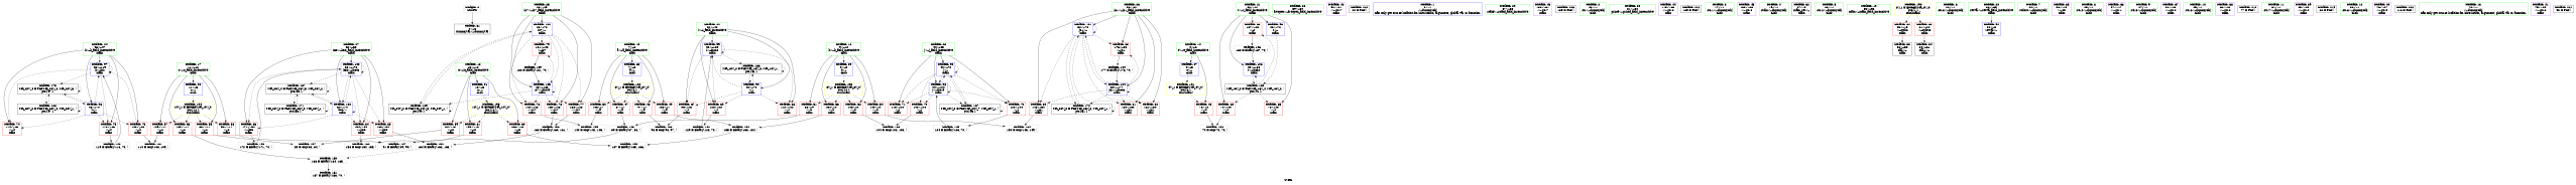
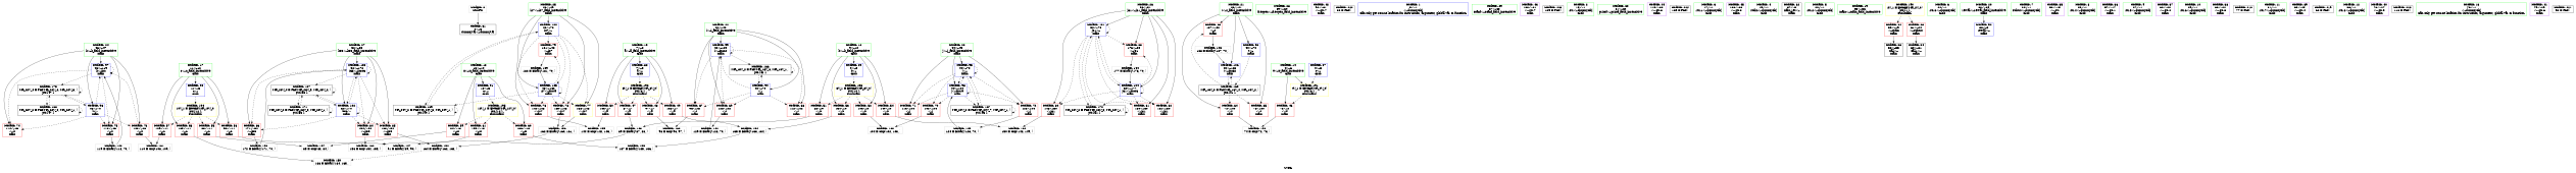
  digraph {
    label=SVFG
    node [color=red shape=record]
    edge [style=dashed]
    n1 [color=grey label="{NodeID: 0\nNullPtr}"]
    n2 [color=black label="{NodeID: 31\n2\<--3\ndummyVal\<--dummyVal\n}"]
    n3 [color=blue label="{NodeID: 97\n46\<--119\nk\<--inc\nmain\n}"]
    n4 [label="{NodeID: 74\n114\<--46\n\<--k\nmain\n}"]
    n5 [label="{NodeID: 75\n118\<--46\n\<--k\nmain\n}"]
    n6 [color=black label="{NodeID: 175\nMR_22V_4 = PHI(MR_22V_6, MR_22V_3, )\npts\{47 \}\n}"]
    n7 [label="{NodeID: 73\n108\<--46\n\<--k\nmain\n}"]
    n8 [color=grey label="{NodeID: 161\n110 = cmp(108, 109, )\n}"]
    n9 [color=grey label="{NodeID: 148\n119 = Binary(118, 70, )\n}"]
    n10 [color=black label="{NodeID: 168\nMR_22V_2 = PHI(MR_22V_8, MR_22V_1, )\npts\{47 \}\n}"]
    n11 [color=blue label="{NodeID: 96\n46\<--70\nk\<--\nmain\n}"]
    n12 [color=green label="{NodeID: 14\n4\<--6\nT\<--T_field_insensitive\nGlob }"]
    n13 [label="{NodeID: 46\n73\<--4\n\<--T\nmain\n}"]
    n14 [color=blue label="{NodeID: 87\n4\<--5\nT\<--\nGlob }"]
    n15 [color=grey label="{NodeID: 158\n74 = cmp(72, 73, )\n}"]
    n16 [color=yellow label="{NodeID: 191\n4V_1 = ENCHI(MR_4V_0)\npts\{6 \}\nFun[main]}" style=double]
    n17 [color=yellow label="{NodeID: 194\n10V_1 = ENCHI(MR_10V_0)\npts\{12 \}\nFun[main]}" style=double]
    n18 [label="{NodeID: 55\n83\<--11\n\<--c\nmain\n}"]
    n19 [label="{NodeID: 56\n90\<--11\n\<--c\nmain\n}"]
    n20 [label="{NodeID: 57\n109\<--11\n\<--c\nmain\n}"]
    n21 [label="{NodeID: 58\n165\<--11\n\<--c\nmain\n}"]
    n22 [color=grey label="{NodeID: 157\n85 = cmp(83, 84, )\n}"]
    n23 [color=grey label="{NodeID: 147\n91 = Binary(89, 90, )\n}"]
    n24 [color=grey label="{NodeID: 150\n166 = Binary(164, 165, )\n}"]
-   n25 [color=grey label="{NodeID: 151\n167 = Binary(166, 70, )\n}"]
    n26 [color=green label="{NodeID: 28\n59\<--60\nfreopen\<--freopen_field_insensitive\n}"]
    n27 [color=purple label="{NodeID: 42\n92\<--31\n\<--.str.7\nmain\n}"]
    n28 [color=black label="{NodeID: 222\n80 = PHI()\n}"]
    n29 [color=grey label="{NodeID: 153\n172 = Binary(171, 70, )\n}"]
    n30 [color=blue label="{NodeID: 103\n52\<--172\nk35\<--inc43\nmain\n}"]
    n31 [label="{NodeID: 84\n154\<--52\n\<--k35\nmain\n}"]
    n32 [label="{NodeID: 85\n163\<--52\n\<--k35\nmain\n}"]
    n33 [label="{NodeID: 86\n171\<--52\n\<--k35\nmain\n}"]
    n34 [color=black label="{NodeID: 187\nMR_28V_4 = PHI(MR_28V_5, MR_28V_2, )\npts\{53 \}\n}"]
    n35 [color=blue label="{NodeID: 102\n52\<--70\nk35\<--\nmain\n}"]
    n36 [color=grey label="{NodeID: 162\n156 = cmp(154, 155, )\n}"]
    n37 [color=grey label="{NodeID: 152\n164 = Binary(162, 163, )\n}"]
    n38 [color=black label="{NodeID: 171\nMR_28V_2 = PHI(MR_28V_3, MR_28V_1, )\npts\{53 \}\n}"]
    n39 [label="{NodeID: 70\n102\<--44\n\<--j\nmain\n}"]
    n40 [color=grey label="{NodeID: 160\n104 = cmp(102, 103, )\n}"]
    n41 [color=black label="{NodeID: 167\nMR_20V_2 = PHI(MR_20V_7, MR_20V_1, )\npts\{45 \}\n}"]
    n42 [color=blue label="{NodeID: 95\n44\<--70\nj\<--\nmain\n}"]
    n43 [color=blue label="{NodeID: 98\n44\<--124\nj\<--inc19\nmain\n}"]
    n44 [label="{NodeID: 71\n113\<--44\n\<--j\nmain\n}"]
    n45 [label="{NodeID: 72\n123\<--44\n\<--j\nmain\n}"]
    n46 [color=grey label="{NodeID: 145\n124 = Binary(123, 70, )\n}"]
    n47 [color=blue label="{NodeID: 1\n5\<--1\n\<--dummyObj\nCan only get source location for instruction, argument, global var or function.}"]
    n48 [color=green label="{NodeID: 15\n7\<--8\na\<--a_field_insensitive\nGlob }"]
    n49 [label="{NodeID: 47\n87\<--7\n\<--a\nmain\n}"]
    n50 [label="{NodeID: 48\n97\<--7\n\<--a\nmain\n}"]
    n51 [label="{NodeID: 49\n133\<--7\n\<--a\nmain\n}"]
    n52 [label="{NodeID: 50\n143\<--7\n\<--a\nmain\n}"]
    n53 [color=blue label="{NodeID: 88\n7\<--5\na\<--\nGlob }"]
    n54 [color=grey label="{NodeID: 143\n89 = Binary(87, 88, )\n}"]
    n55 [color=grey label="{NodeID: 163\n98 = cmp(96, 97, )\n}"]
    n56 [color=grey label="{NodeID: 154\n135 = Binary(133, 134, )\n}"]
    n57 [color=grey label="{NodeID: 159\n144 = cmp(142, 143, )\n}"]
    n58 [color=yellow label="{NodeID: 192\n6V_1 = ENCHI(MR_6V_0)\npts\{8 \}\nFun[main]}" style=double]
    n59 [color=grey label="{NodeID: 155\n137 = Binary(135, 136, )\n}"]
    n60 [color=yellow label="{NodeID: 195\n12V_1 = ENCHI(MR_12V_0)\npts\{14 \}\nFun[main]}" style=double]
    n61 [label="{NodeID: 59\n84\<--13\n\<--K\nmain\n}"]
    n62 [label="{NodeID: 60\n136\<--13\n\<--K\nmain\n}"]
    n63 [label="{NodeID: 61\n155\<--13\n\<--K\nmain\n}"]
    n64 [color=green label="{NodeID: 29\n67\<--68\nscanf\<--scanf_field_insensitive\n}"]
    n65 [color=purple label="{NodeID: 43\n138\<--31\n\<--.str.7\nmain\n}"]
    n66 [color=black label="{NodeID: 223\n139 = PHI()\n}"]
    n67 [color=green label="{NodeID: 2\n15\<--1\n.str\<--dummyObj\nGlob }"]
    n68 [color=blue label="{NodeID: 99\n42\<--129\ni\<--inc22\nmain\n}"]
    n69 [label="{NodeID: 67\n96\<--42\n\<--i\nmain\n}"]
    n70 [label="{NodeID: 68\n112\<--42\n\<--i\nmain\n}"]
    n71 [label="{NodeID: 69\n128\<--42\n\<--i\nmain\n}"]
    n72 [color=black label="{NodeID: 166\nMR_18V_2 = PHI(MR_18V_6, MR_18V_1, )\npts\{43 \}\n}"]
    n73 [color=grey label="{NodeID: 142\n129 = Binary(128, 70, )\n}"]
    n74 [color=blue label="{NodeID: 94\n42\<--70\ni\<--\nmain\n}"]
    n75 [color=green label="{NodeID: 16\n9\<--10\nb\<--b_field_insensitive\nGlob }"]
    n76 [label="{NodeID: 51\n88\<--9\n\<--b\nmain\n}"]
    n77 [label="{NodeID: 52\n103\<--9\n\<--b\nmain\n}"]
    n78 [label="{NodeID: 53\n134\<--9\n\<--b\nmain\n}"]
    n79 [label="{NodeID: 54\n149\<--9\n\<--b\nmain\n}"]
    n80 [color=blue label="{NodeID: 89\n9\<--5\nb\<--\nGlob }"]
    n81 [color=grey label="{NodeID: 164\n150 = cmp(148, 149, )\n}"]
    n82 [color=yellow label="{NodeID: 193\n8V_1 = ENCHI(MR_8V_0)\npts\{10 \}\nFun[main]}" style=double]
    n83 [color=green label="{NodeID: 30\n81\<--82\nprintf\<--printf_field_insensitive\n}"]
    n84 [color=purple label="{NodeID: 44\n115\<--33\n\<--.str.8\nmain\n}"]
    n85 [color=black label="{NodeID: 224\n169 = PHI()\n}"]
    n86 [color=black label="{NodeID: 169\nMR_24V_2 = PHI(MR_24V_3, MR_24V_1, )\npts\{49 \}\n}"]
    n87 [color=blue label="{NodeID: 100\n48\<--70\ni27\<--\nmain\n}"]
    n88 [label="{NodeID: 76\n142\<--48\n\<--i27\nmain\n}"]
-   n89 [label="{NodeID: 77\n158\<--48\n\<--i27\nmain\n}"]
+   n89 [color=yellow label="{NodeID: 77\n158\<--48\n\<--i27\nmain\n}"]
    n90 [label="{NodeID: 78\n160\<--48\n\<--i27\nmain\n}"]
    n91 [label="{NodeID: 79\n181\<--48\n\<--i27\nmain\n}"]
    n92 [color=blue label="{NodeID: 105\n48\<--182\ni27\<--inc49\nmain\n}"]
    n93 [color=grey label="{NodeID: 156\n162 = Binary(160, 161, )\n}"]
    n94 [color=grey label="{NodeID: 149\n182 = Binary(181, 70, )\n}"]
    n95 [color=green label="{NodeID: 3\n17\<--1\n.str.1\<--dummyObj\nGlob }"]
    n96 [color=green label="{NodeID: 17\n11\<--12\nc\<--c_field_insensitive\nGlob }"]
    n97 [color=blue label="{NodeID: 90\n11\<--5\nc\<--\nGlob }"]
    n98 [color=purple label="{NodeID: 45\n168\<--33\n\<--.str.8\nmain\n}"]
    n99 [color=black label="{NodeID: 170\nMR_26V_2 = PHI(MR_26V_3, MR_26V_1, )\npts\{51 \}\n}"]
    n100 [color=blue label="{NodeID: 101\n50\<--70\nj31\<--\nmain\n}"]
    n101 [label="{NodeID: 80\n148\<--50\n\<--j31\nmain\n}"]
    n102 [label="{NodeID: 81\n159\<--50\n\<--j31\nmain\n}"]
    n103 [label="{NodeID: 82\n161\<--50\n\<--j31\nmain\n}"]
    n104 [label="{NodeID: 83\n176\<--50\n\<--j31\nmain\n}"]
    n105 [color=blue label="{NodeID: 104\n50\<--177\nj31\<--inc46\nmain\n}"]
    n106 [color=grey label="{NodeID: 144\n177 = Binary(176, 70, )\n}"]
    n107 [color=green label="{NodeID: 4\n19\<--1\nstdin\<--dummyObj\nGlob }"]
    n108 [color=green label="{NodeID: 18\n13\<--14\nK\<--K_field_insensitive\nGlob }"]
    n109 [color=blue label="{NodeID: 91\n13\<--5\nK\<--\nGlob }"]
    n110 [color=black label="{NodeID: 32\n37\<--5\nmain_ret\<--\nmain\n}"]
    n111 [color=green label="{NodeID: 5\n20\<--1\n.str.2\<--dummyObj\nGlob }"]
    n112 [color=green label="{NodeID: 19\n35\<--36\nmain\<--main_field_insensitive\n}"]
    n113 [color=black label="{NodeID: 33\n58\<--55\ncall\<--\nmain\n}"]
    n114 [color=green label="{NodeID: 6\n22\<--1\n.str.3\<--dummyObj\nGlob }"]
    n115 [color=green label="{NodeID: 20\n38\<--39\nretval\<--retval_field_insensitive\nmain\n}"]
    n116 [color=blue label="{NodeID: 92\n38\<--5\nretval\<--\nmain\n}"]
    n117 [color=black label="{NodeID: 34\n64\<--61\ncall1\<--\nmain\n}"]
    n118 [label="{NodeID: 62\n55\<--19\n\<--stdin\nmain\n}"]
    n119 [color=green label="{NodeID: 7\n24\<--1\nstdout\<--dummyObj\nGlob }"]
    n120 [color=green label="{NodeID: 21\n40\<--41\nt\<--t_field_insensitive\nmain\n}"]
    n121 [label="{NodeID: 64\n72\<--40\n\<--t\nmain\n}"]
    n122 [label="{NodeID: 65\n78\<--40\n\<--t\nmain\n}"]
    n123 [label="{NodeID: 66\n187\<--40\n\<--t\nmain\n}"]
    n124 [color=blue label="{NodeID: 93\n40\<--70\nt\<--\nmain\n}"]
    n125 [color=blue label="{NodeID: 106\n40\<--188\nt\<--inc52\nmain\n}"]
    n126 [color=grey label="{NodeID: 146\n188 = Binary(187, 70, )\n}"]
    n127 [color=black label="{NodeID: 165\nMR_16V_3 = PHI(MR_16V_4, MR_16V_2, )\npts\{41 \}\n}"]
    n128 [color=purple label="{NodeID: 35\n56\<--15\n\<--.str\nmain\n}"]
    n129 [label="{NodeID: 63\n61\<--24\n\<--stdout\nmain\n}"]
    n130 [color=green label="{NodeID: 8\n25\<--1\n.str.4\<--dummyObj\nGlob }"]
    n131 [color=green label="{NodeID: 22\n42\<--43\ni\<--i_field_insensitive\nmain\n}"]
    n132 [color=purple label="{NodeID: 36\n57\<--17\n\<--.str.1\nmain\n}"]
    n133 [color=green label="{NodeID: 9\n27\<--1\n.str.5\<--dummyObj\nGlob }"]
    n134 [color=green label="{NodeID: 23\n44\<--45\nj\<--j_field_insensitive\nmain\n}"]
    n135 [color=purple label="{NodeID: 37\n62\<--20\n\<--.str.2\nmain\n}"]
    n136 [color=green label="{NodeID: 10\n29\<--1\n.str.6\<--dummyObj\nGlob }"]
    n137 [color=yellow label="{NodeID: 190\n2V_1 = ENCHI(MR_2V_0)\npts\{1 \}\nFun[main]}" style=double]
    n138 [color=green label="{NodeID: 24\n46\<--47\nk\<--k_field_insensitive\nmain\n}"]
    n139 [color=purple label="{NodeID: 38\n63\<--22\n\<--.str.3\nmain\n}"]
    n140 [color=black label="{NodeID: 218\n77 = PHI()\n}"]
    n141 [color=green label="{NodeID: 11\n31\<--1\n.str.7\<--dummyObj\nGlob }"]
    n142 [color=green label="{NodeID: 25\n48\<--49\ni27\<--i27_field_insensitive\nmain\n}"]
    n143 [color=purple label="{NodeID: 39\n65\<--25\n\<--.str.4\nmain\n}"]
    n144 [color=black label="{NodeID: 219\n66 = PHI()\n}"]
    n145 [color=green label="{NodeID: 12\n33\<--1\n.str.8\<--dummyObj\nGlob }"]
    n146 [color=green label="{NodeID: 26\n50\<--51\nj31\<--j31_field_insensitive\nmain\n}"]
    n147 [color=purple label="{NodeID: 40\n76\<--27\n\<--.str.5\nmain\n}"]
    n148 [color=black label="{NodeID: 220\n116 = PHI()\n}"]
    n149 [color=green label="{NodeID: 13\n70\<--1\n\<--dummyObj\nCan only get source location for instruction, argument, global var or function.}"]
    n150 [color=green label="{NodeID: 27\n52\<--53\nk35\<--k35_field_insensitive\nmain\n}"]
    n151 [color=purple label="{NodeID: 41\n79\<--29\n\<--.str.6\nmain\n}"]
    n152 [color=black label="{NodeID: 221\n93 = PHI()\n}"]
    n1 -> n2 [style=solid]
    n3 -> n3
    n3 -> n4
    n3 -> n5
    n3 -> n6
    n5 -> n9 [style=solid]
    n6 -> n6
    n6 -> n10
    n6 -> n11
    n7 -> n3
    n7 -> n8 [style=solid]
    n9 -> n3 [style=solid]
    n10 -> n6
    n10 -> n10
    n11 -> n3
    n11 -> n4
    n11 -> n5
    n11 -> n6
    n11 -> n7
    n12 -> n13 [style=solid]
-   n12 -> n14 [style=solid]
+   n12 -> n16 [style=solid]
    n13 -> n15 [style=solid]
    n14 -> n16
    n16 -> n13
    n17 -> n18
    n17 -> n19
    n17 -> n20
    n17 -> n21
    n18 -> n22 [style=solid]
    n19 -> n23 [style=solid]
    n20 -> n8 [style=solid]
    n21 -> n24 [style=solid]
-   n24 -> n25 [style=solid]
    n29 -> n30 [style=solid]
    n30 -> n30
    n30 -> n31
    n30 -> n32
    n30 -> n33
    n30 -> n34
    n30 -> n35
    n31 -> n36 [style=solid]
    n32 -> n37 [style=solid]
    n33 -> n29 [style=solid]
    n34 -> n34
    n34 -> n35
    n34 -> n38
    n35 -> n30
    n35 -> n31
    n35 -> n32
    n35 -> n33
    n35 -> n34
    n35 -> n35
    n37 -> n24
    n38 -> n34
    n38 -> n38
    n39 -> n40 [style=solid]
    n41 -> n41
    n41 -> n42
    n42 -> n39
    n42 -> n41
    n42 -> n42
    n42 -> n43
    n42 -> n44
    n42 -> n45
    n43 -> n39
    n43 -> n41
    n43 -> n42
    n43 -> n43
    n43 -> n44
    n43 -> n45
    n45 -> n46 [style=solid]
    n46 -> n43 [style=solid]
    n48 -> n49 [style=solid]
    n48 -> n50 [style=solid]
    n48 -> n51 [style=solid]
    n48 -> n52 [style=solid]
    n48 -> n53 [style=solid]
    n49 -> n54 [style=solid]
    n50 -> n55 [style=solid]
    n51 -> n56 [style=solid]
    n52 -> n57 [style=solid]
    n53 -> n58
    n54 -> n23 [style=solid]
    n56 -> n59 [style=solid]
    n58 -> n49
    n58 -> n50
    n58 -> n51
    n58 -> n52
    n60 -> n61
    n60 -> n62
    n60 -> n63
    n61 -> n22 [style=solid]
    n62 -> n59 [style=solid]
    n63 -> n36 [style=solid]
    n68 -> n68
    n68 -> n69
    n68 -> n70
    n68 -> n71
    n68 -> n72
    n69 -> n55 [style=solid]
    n71 -> n73 [style=solid]
    n72 -> n72
    n72 -> n74
    n73 -> n68 [style=solid]
    n74 -> n68
    n74 -> n69
    n74 -> n70
    n74 -> n71
    n74 -> n72
    n75 -> n76 [style=solid]
    n75 -> n77 [style=solid]
    n75 -> n78 [style=solid]
    n75 -> n79 [style=solid]
    n75 -> n80 [style=solid]
    n76 -> n54 [style=solid]
    n77 -> n40 [style=solid]
    n78 -> n56 [style=solid]
    n79 -> n81 [style=solid]
    n80 -> n82
    n82 -> n76
    n82 -> n77
    n82 -> n78
    n82 -> n79
    n86 -> n86
    n86 -> n87
    n87 -> n86
    n87 -> n88
    n87 -> n89
    n87 -> n90
    n87 -> n91
    n87 -> n92
    n88 -> n57 [style=solid]
    n89 -> n93 [style=solid]
    n90 -> n93 [style=solid]
    n91 -> n94 [style=solid]
    n92 -> n86
    n92 -> n88
    n92 -> n89
    n92 -> n90
    n92 -> n91
    n92 -> n92
    n93 -> n37 [style=solid]
    n94 -> n92 [style=solid]
    n96 -> n18 [style=solid]
    n96 -> n19 [style=solid]
    n96 -> n20 [style=solid]
    n96 -> n21 [style=solid]
    n96 -> n97 [style=solid]
    n97 -> n17
    n99 -> n99
    n99 -> n100
    n100 -> n99
    n100 -> n100
    n100 -> n101
    n100 -> n102
    n100 -> n103
    n100 -> n104
    n100 -> n105
    n101 -> n81 [style=solid]
    n104 -> n106 [style=solid]
    n105 -> n99
    n105 -> n100
    n105 -> n101
    n105 -> n102
    n105 -> n103
    n105 -> n104
    n105 -> n105
    n106 -> n105 [style=solid]
    n108 -> n61 [style=solid]
    n108 -> n62 [style=solid]
    n108 -> n63 [style=solid]
    n108 -> n109 [style=solid]
    n109 -> n60
    n115 -> n116 [style=solid]
    n118 -> n113 [style=solid]
    n120 -> n121 [style=solid]
    n120 -> n122 [style=solid]
    n120 -> n123 [style=solid]
    n120 -> n124 [style=solid]
    n120 -> n125 [style=solid]
    n121 -> n15 [style=solid]
    n123 -> n126 [style=solid]
    n124 -> n127
    n125 -> n127
    n126 -> n125 [style=solid]
    n127 -> n121
    n127 -> n122
    n127 -> n123
    n127 -> n125
    n129 -> n117 [style=solid]
    n131 -> n68 [style=solid]
    n131 -> n69 [style=solid]
    n131 -> n70 [style=solid]
    n131 -> n71 [style=solid]
    n131 -> n74 [style=solid]
    n134 -> n42 [style=solid]
    n134 -> n43 [style=solid]
    n134 -> n44 [style=solid]
    n134 -> n45 [style=solid]
    n137 -> n118
    n137 -> n129
    n138 -> n3 [style=solid]
    n138 -> n4 [style=solid]
    n138 -> n5 [style=solid]
    n138 -> n7 [style=solid]
    n138 -> n11 [style=solid]
    n142 -> n87 [style=solid]
    n142 -> n88 [style=solid]
    n142 -> n89 [style=solid]
    n142 -> n90 [style=solid]
    n142 -> n92 [style=solid]
    n146 -> n100 [style=solid]
    n146 -> n101 [style=solid]
    n146 -> n102 [style=solid]
    n146 -> n103 [style=solid]
    n146 -> n104 [style=solid]
    n146 -> n105 [style=solid]
    n150 -> n30 [style=solid]
    n150 -> n31 [style=solid]
    n150 -> n32 [style=solid]
    n150 -> n33 [style=solid]
    n150 -> n35 [style=solid]
  }
